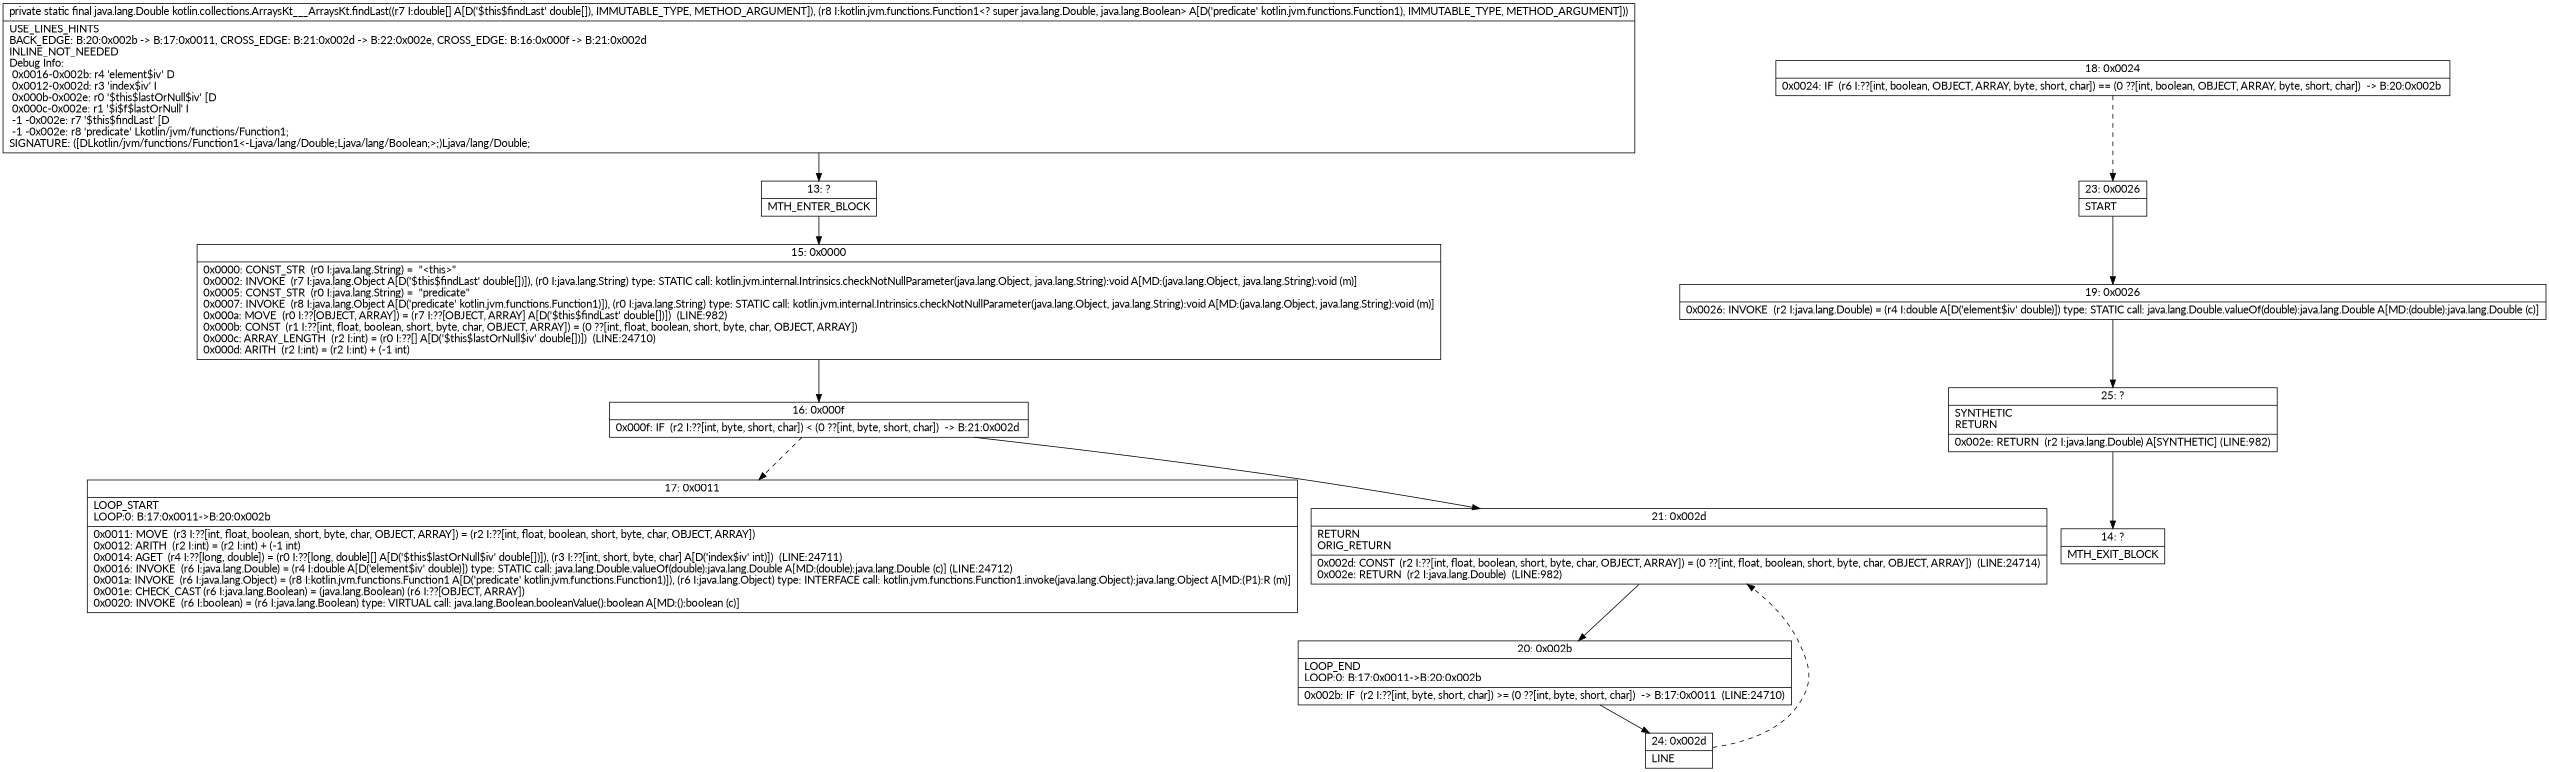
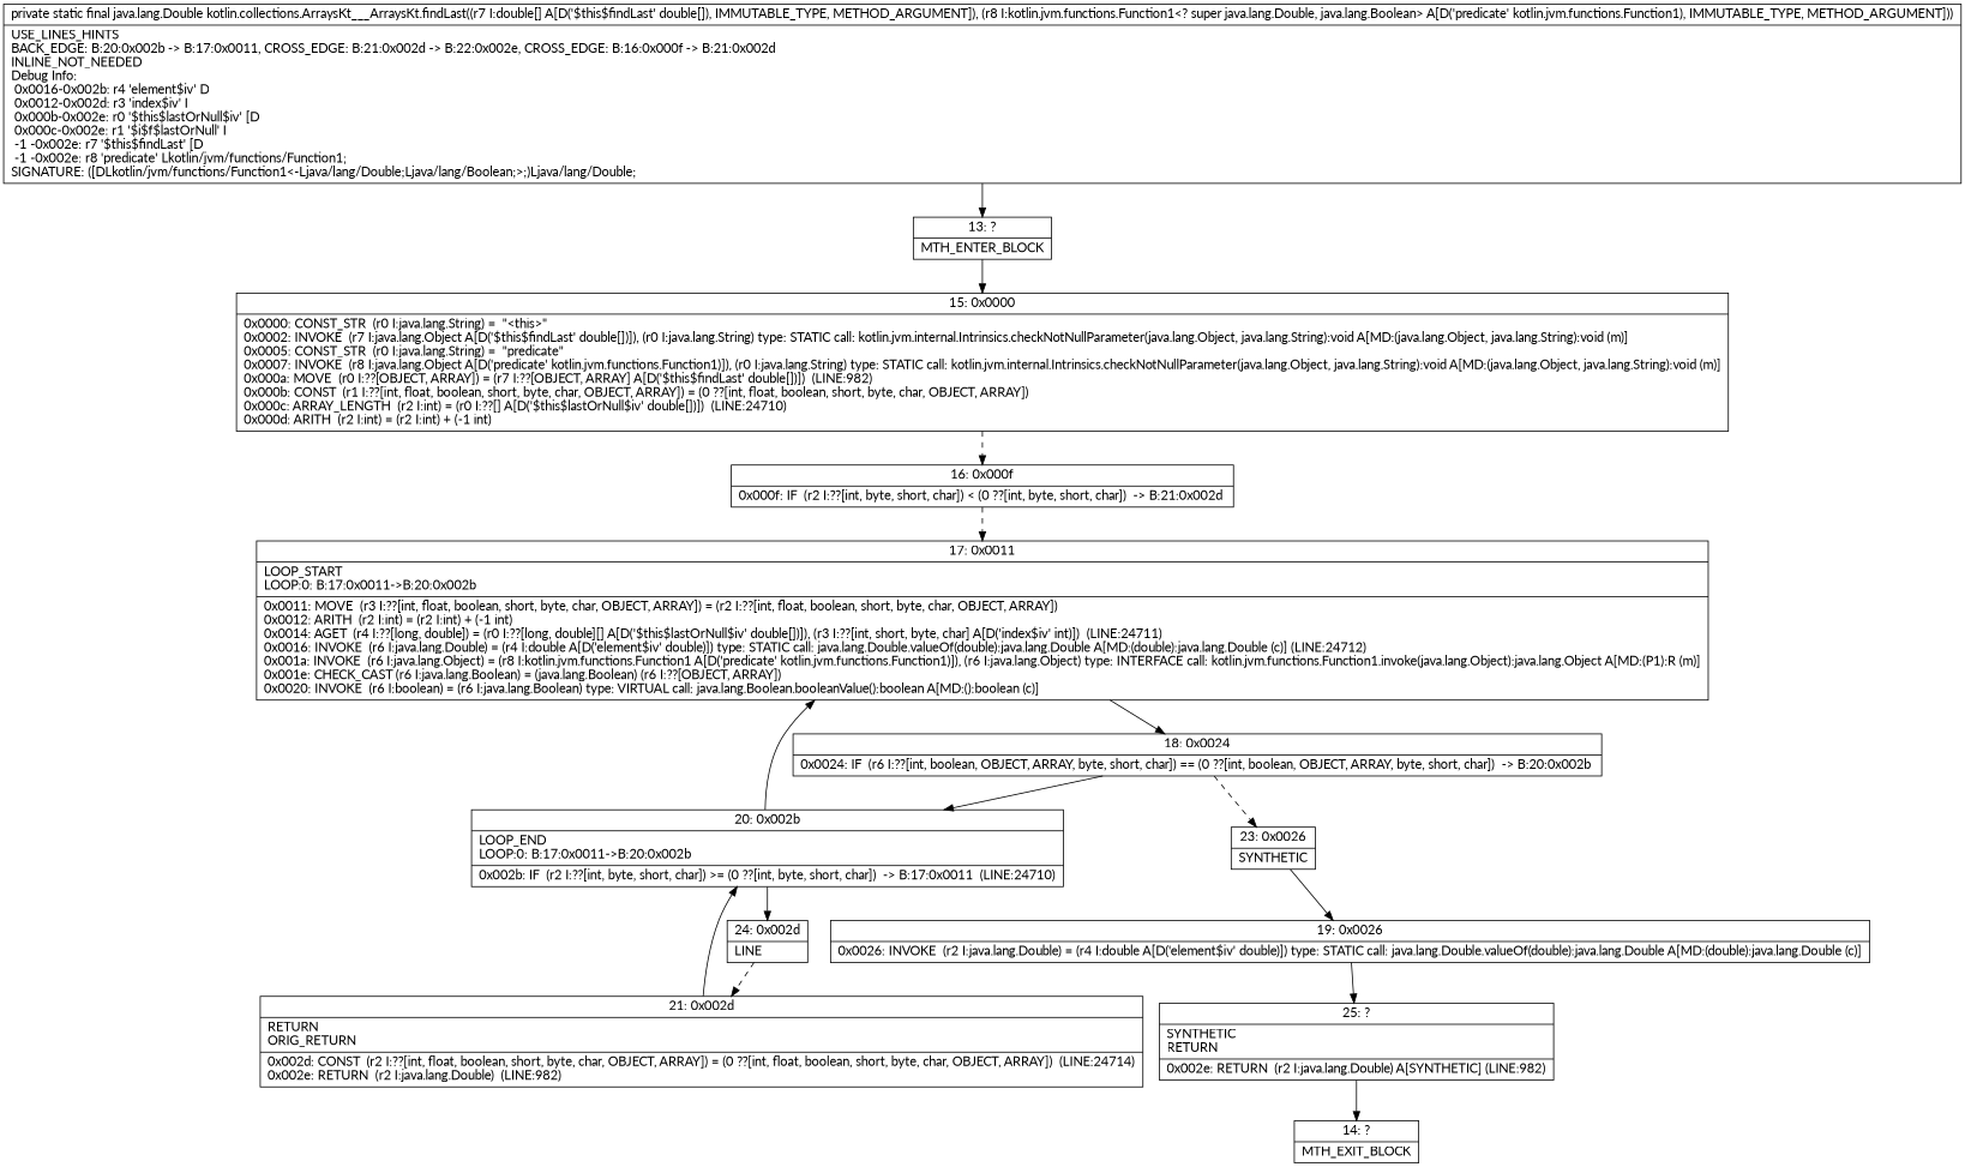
  digraph {
    fontname=Lato
    node [fontname=Lato shape=record]
    edge [fontname=Lato]
    n1 [label="{13\:\ ?|MTH_ENTER_BLOCK\l}"]
    n2 [label="{15\:\ 0x0000|0x0000: CONST_STR  (r0 I:java.lang.String) =  \"\<this\>\" \l0x0002: INVOKE  (r7 I:java.lang.Object A[D('$this$findLast' double[])]), (r0 I:java.lang.String) type: STATIC call: kotlin.jvm.internal.Intrinsics.checkNotNullParameter(java.lang.Object, java.lang.String):void A[MD:(java.lang.Object, java.lang.String):void (m)]\l0x0005: CONST_STR  (r0 I:java.lang.String) =  \"predicate\" \l0x0007: INVOKE  (r8 I:java.lang.Object A[D('predicate' kotlin.jvm.functions.Function1)]), (r0 I:java.lang.String) type: STATIC call: kotlin.jvm.internal.Intrinsics.checkNotNullParameter(java.lang.Object, java.lang.String):void A[MD:(java.lang.Object, java.lang.String):void (m)]\l0x000a: MOVE  (r0 I:??[OBJECT, ARRAY]) = (r7 I:??[OBJECT, ARRAY] A[D('$this$findLast' double[])])  (LINE:982)\l0x000b: CONST  (r1 I:??[int, float, boolean, short, byte, char, OBJECT, ARRAY]) = (0 ??[int, float, boolean, short, byte, char, OBJECT, ARRAY]) \l0x000c: ARRAY_LENGTH  (r2 I:int) = (r0 I:??[] A[D('$this$lastOrNull$iv' double[])])  (LINE:24710)\l0x000d: ARITH  (r2 I:int) = (r2 I:int) + (\-1 int) \l}"]
    n3 [label="{16\:\ 0x000f|0x000f: IF  (r2 I:??[int, byte, short, char]) \< (0 ??[int, byte, short, char])  \-\> B:21:0x002d \l}"]
    n4 [label="{17\:\ 0x0011|LOOP_START\lLOOP:0: B:17:0x0011\-\>B:20:0x002b\l|0x0011: MOVE  (r3 I:??[int, float, boolean, short, byte, char, OBJECT, ARRAY]) = (r2 I:??[int, float, boolean, short, byte, char, OBJECT, ARRAY]) \l0x0012: ARITH  (r2 I:int) = (r2 I:int) + (\-1 int) \l0x0014: AGET  (r4 I:??[long, double]) = (r0 I:??[long, double][] A[D('$this$lastOrNull$iv' double[])]), (r3 I:??[int, short, byte, char] A[D('index$iv' int)])  (LINE:24711)\l0x0016: INVOKE  (r6 I:java.lang.Double) = (r4 I:double A[D('element$iv' double)]) type: STATIC call: java.lang.Double.valueOf(double):java.lang.Double A[MD:(double):java.lang.Double (c)] (LINE:24712)\l0x001a: INVOKE  (r6 I:java.lang.Object) = (r8 I:kotlin.jvm.functions.Function1 A[D('predicate' kotlin.jvm.functions.Function1)]), (r6 I:java.lang.Object) type: INTERFACE call: kotlin.jvm.functions.Function1.invoke(java.lang.Object):java.lang.Object A[MD:(P1):R (m)]\l0x001e: CHECK_CAST (r6 I:java.lang.Boolean) = (java.lang.Boolean) (r6 I:??[OBJECT, ARRAY]) \l0x0020: INVOKE  (r6 I:boolean) = (r6 I:java.lang.Boolean) type: VIRTUAL call: java.lang.Boolean.booleanValue():boolean A[MD:():boolean (c)]\l}"]
    n5 [label="{21\:\ 0x002d|RETURN\lORIG_RETURN\l|0x002d: CONST  (r2 I:??[int, float, boolean, short, byte, char, OBJECT, ARRAY]) = (0 ??[int, float, boolean, short, byte, char, OBJECT, ARRAY])  (LINE:24714)\l0x002e: RETURN  (r2 I:java.lang.Double)  (LINE:982)\l}"]
    n6 [label="{18\:\ 0x0024|0x0024: IF  (r6 I:??[int, boolean, OBJECT, ARRAY, byte, short, char]) == (0 ??[int, boolean, OBJECT, ARRAY, byte, short, char])  \-\> B:20:0x002b \l}"]
    n7 [label="{20\:\ 0x002b|LOOP_END\lLOOP:0: B:17:0x0011\-\>B:20:0x002b\l|0x002b: IF  (r2 I:??[int, byte, short, char]) \>= (0 ??[int, byte, short, char])  \-\> B:17:0x0011  (LINE:24710)\l}"]
-   n8 [label="{23\:\ 0x0026|START\l}"]
+   n8 [label="{23\:\ 0x0026|SYNTHETIC\l}"]
    n9 [label="{24\:\ 0x002d|LINE\l}"]
    n10 [label="{19\:\ 0x0026|0x0026: INVOKE  (r2 I:java.lang.Double) = (r4 I:double A[D('element$iv' double)]) type: STATIC call: java.lang.Double.valueOf(double):java.lang.Double A[MD:(double):java.lang.Double (c)]\l}"]
    n11 [label="{25\:\ ?|SYNTHETIC\lRETURN\l|0x002e: RETURN  (r2 I:java.lang.Double) A[SYNTHETIC] (LINE:982)\l}"]
    n12 [label="{14\:\ ?|MTH_EXIT_BLOCK\l}"]
    n13 [label="{private static final java.lang.Double kotlin.collections.ArraysKt___ArraysKt.findLast((r7 I:double[] A[D('$this$findLast' double[]), IMMUTABLE_TYPE, METHOD_ARGUMENT]), (r8 I:kotlin.jvm.functions.Function1\<? super java.lang.Double, java.lang.Boolean\> A[D('predicate' kotlin.jvm.functions.Function1), IMMUTABLE_TYPE, METHOD_ARGUMENT]))  | USE_LINES_HINTS\lBACK_EDGE: B:20:0x002b \-\> B:17:0x0011, CROSS_EDGE: B:21:0x002d \-\> B:22:0x002e, CROSS_EDGE: B:16:0x000f \-\> B:21:0x002d\lINLINE_NOT_NEEDED\lDebug Info:\l  0x0016\-0x002b: r4 'element$iv' D\l  0x0012\-0x002d: r3 'index$iv' I\l  0x000b\-0x002e: r0 '$this$lastOrNull$iv' [D\l  0x000c\-0x002e: r1 '$i$f$lastOrNull' I\l  \-1 \-0x002e: r7 '$this$findLast' [D\l  \-1 \-0x002e: r8 'predicate' Lkotlin\/jvm\/functions\/Function1;\lSIGNATURE: ([DLkotlin\/jvm\/functions\/Function1\<\-Ljava\/lang\/Double;Ljava\/lang\/Boolean;\>;)Ljava\/lang\/Double;\l}"]
    n1 -> n2
-   n2 -> n3
+   n2 -> n3 [style=dashed]
    n3 -> n4 [style=dashed]
-   n3 -> n5
+   n4 -> n6
    n5 -> n7
+   n6 -> n7
    n6 -> n8 [style=dashed]
+   n7 -> n4
    n7 -> n9 [style=solid]
    n8 -> n10
    n9 -> n5 [style=dashed]
    n10 -> n11
    n11 -> n12
    n13 -> n1
  }
